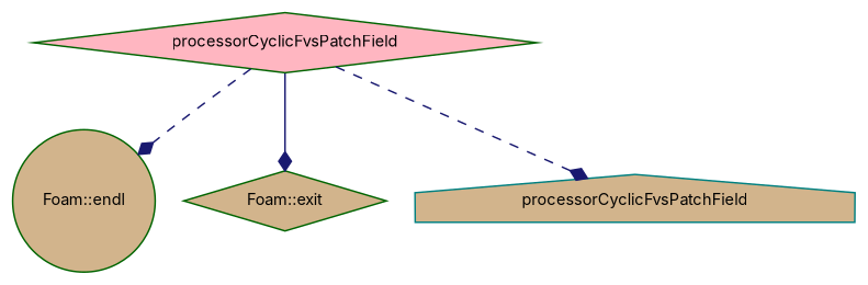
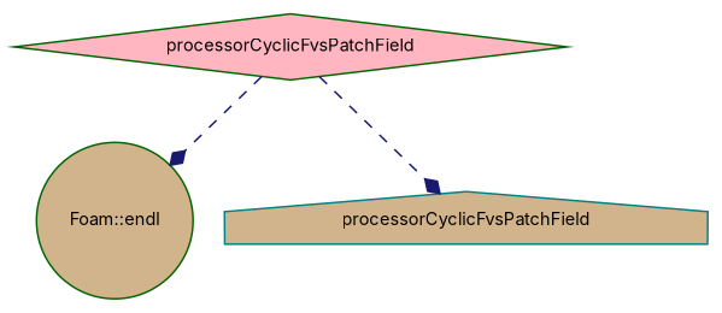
  digraph {
    rankdir=TB
    fontname=Inter
    node [color=darkgreen fillcolor=tan fontname=Inter fontsize=10 shape=diamond style=filled]
    edge [color=midnightblue fontname=Inter fontsize=10 labelfontname=Helvetica labelfontsize=10 style=dashed arrowhead=diamond]
    n1 [fillcolor=lightpink fontcolor=black height=0.2 label=processorCyclicFvsPatchField width=0.4]
    n2 [height=0.2 label="Foam::endl" shape=circle width=0.4]
-   n3 [height=0.2 label="Foam::exit" width=0.4]
    n4 [color=teal height=0.2 label=processorCyclicFvsPatchField shape=house width=0.4]
    n1 -> n2
-   n1 -> n3 [style=solid]
    n1 -> n4
  }
